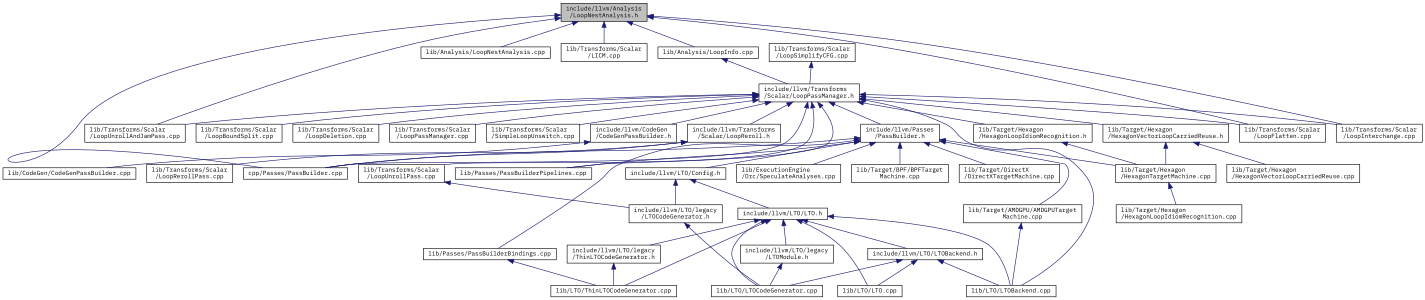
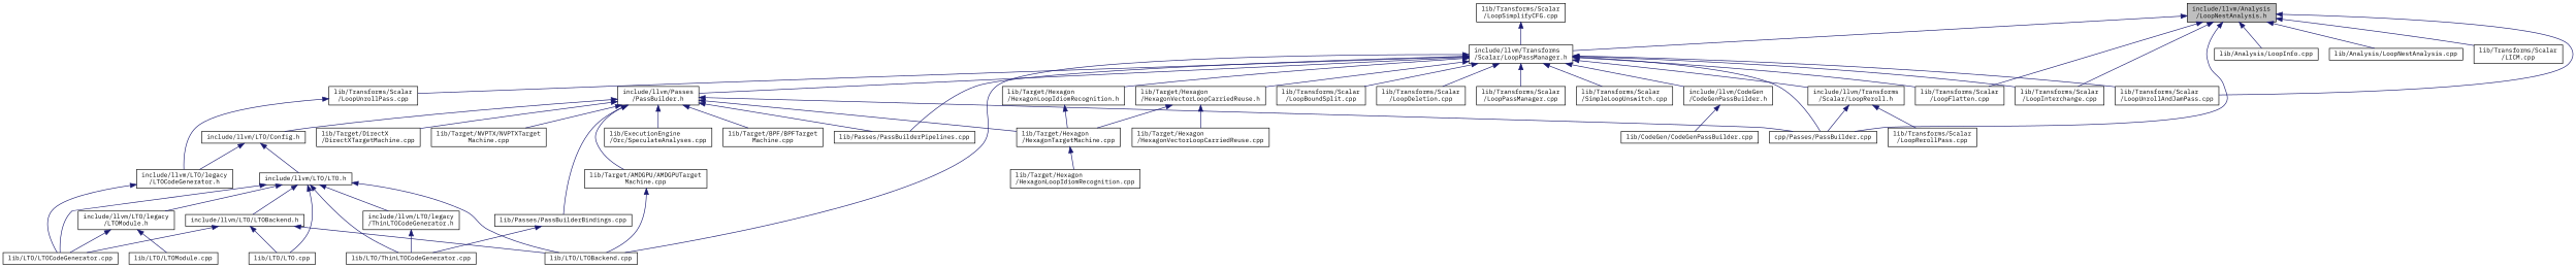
  digraph {
    fontname="IBM Plex Mono"
    node [color=black fontname="IBM Plex Mono" fontsize=10 shape=record]
    edge [color=midnightblue dir=back fontname="IBM Plex Mono" fontsize=10 labelfontname=Helvetica labelfontsize=10 style=solid]
    n1 [fillcolor=grey75 fontcolor=black height=0.2 label="include/llvm/Analysis\l/LoopNestAnalysis.h" style=filled width=0.4]
    n2 [height=0.2 label="include/llvm/Transforms\l/Scalar/LoopPassManager.h" width=0.4]
    n3 [height=0.2 label="cpp/Passes/PassBuilder.cpp" width=0.4]
    n4 [height=0.2 label="lib/Transforms/Scalar\l/LoopFlatten.cpp" width=0.4]
    n5 [height=0.2 label="lib/Transforms/Scalar\l/LoopInterchange.cpp" width=0.4]
    n6 [height=0.2 label="lib/Transforms/Scalar\l/LoopUnrollAndJamPass.cpp" width=0.4]
    n7 [height=0.2 label="lib/Analysis/LoopInfo.cpp" width=0.4]
    n8 [height=0.2 label="lib/Analysis/LoopNestAnalysis.cpp" width=0.4]
    n9 [height=0.2 label="lib/Transforms/Scalar\l/LICM.cpp" width=0.4]
    n10 [height=0.2 label="include/llvm/CodeGen\l/CodeGenPassBuilder.h" width=0.4]
    n11 [height=0.2 label="include/llvm/Passes\l/PassBuilder.h" width=0.4]
    n12 [height=0.2 label="lib/LTO/LTOBackend.cpp" width=0.4]
    n13 [height=0.2 label="lib/Passes/PassBuilderPipelines.cpp" width=0.4]
    n14 [height=0.2 label="include/llvm/Transforms\l/Scalar/LoopReroll.h" width=0.4]
    n15 [height=0.2 label="lib/Target/Hexagon\l/HexagonLoopIdiomRecognition.h" width=0.4]
    n16 [height=0.2 label="lib/Target/Hexagon\l/HexagonVectorLoopCarriedReuse.h" width=0.4]
    n17 [height=0.2 label="lib/Transforms/Scalar\l/LoopBoundSplit.cpp" width=0.4]
    n18 [height=0.2 label="lib/Transforms/Scalar\l/LoopDeletion.cpp" width=0.4]
    n19 [height=0.2 label="lib/Transforms/Scalar\l/LoopPassManager.cpp" width=0.4]
    n20 [height=0.2 label="lib/Transforms/Scalar\l/LoopUnrollPass.cpp" width=0.4]
    n21 [height=0.2 label="lib/Transforms/Scalar\l/SimpleLoopUnswitch.cpp" width=0.4]
    n22 [height=0.2 label="lib/CodeGen/CodeGenPassBuilder.cpp" width=0.4]
    n23 [height=0.2 label="include/llvm/LTO/Config.h" width=0.4]
    n24 [height=0.2 label="lib/ExecutionEngine\l/Orc/SpeculateAnalyses.cpp" width=0.4]
    n25 [height=0.2 label="lib/Passes/PassBuilderBindings.cpp" width=0.4]
    n26 [height=0.2 label="lib/Target/AMDGPU/AMDGPUTarget\lMachine.cpp" width=0.4]
    n27 [height=0.2 label="lib/Target/BPF/BPFTarget\lMachine.cpp" width=0.4]
    n28 [height=0.2 label="lib/Target/DirectX\l/DirectXTargetMachine.cpp" width=0.4]
    n29 [height=0.2 label="lib/Target/Hexagon\l/HexagonTargetMachine.cpp" width=0.4]
+   n30 [height=0.2 label="lib/Target/NVPTX/NVPTXTarget\lMachine.cpp" width=0.4]
    n31 [height=0.2 label="lib/Transforms/Scalar\l/LoopRerollPass.cpp" width=0.4]
    n32 [height=0.2 label="lib/Target/Hexagon\l/HexagonVectorLoopCarriedReuse.cpp" width=0.4]
    n33 [height=0.2 label="lib/Transforms/Scalar\l/LoopSimplifyCFG.cpp" width=0.4]
    n34 [height=0.2 label="include/llvm/LTO/legacy\l/LTOCodeGenerator.h" width=0.4]
    n35 [height=0.2 label="include/llvm/LTO/LTO.h" width=0.4]
    n36 [height=0.2 label="lib/LTO/ThinLTOCodeGenerator.cpp" width=0.4]
    n37 [height=0.2 label="lib/Target/Hexagon\l/HexagonLoopIdiomRecognition.cpp" width=0.4]
    n38 [height=0.2 label="lib/LTO/LTOCodeGenerator.cpp" width=0.4]
    n39 [height=0.2 label="include/llvm/LTO/legacy\l/LTOModule.h" width=0.4]
    n40 [height=0.2 label="include/llvm/LTO/legacy\l/ThinLTOCodeGenerator.h" width=0.4]
    n41 [height=0.2 label="include/llvm/LTO/LTOBackend.h" width=0.4]
    n42 [height=0.2 label="lib/LTO/LTO.cpp" width=0.4]
-   n7 -> n2
+   n43 [height=0.2 label="lib/LTO/LTOModule.cpp" width=0.4]
+   n1 -> n2
    n1 -> n3
    n1 -> n4
    n1 -> n5
    n1 -> n6
    n1 -> n7
    n1 -> n8
    n1 -> n9
    n2 -> n3
    n2 -> n4
    n2 -> n5
    n2 -> n6
    n2 -> n10
    n2 -> n11
    n2 -> n12
    n2 -> n13
    n2 -> n14
    n2 -> n15
    n2 -> n16
    n2 -> n17
    n2 -> n18
    n2 -> n19
    n2 -> n20
    n2 -> n21
    n10 -> n22
    n11 -> n3
    n11 -> n13
    n11 -> n23
    n11 -> n24
    n11 -> n25
    n11 -> n26
    n11 -> n27
    n11 -> n28
    n11 -> n29
+   n11 -> n30
    n14 -> n3
    n14 -> n31
    n15 -> n29
    n16 -> n29
    n16 -> n32
    n20 -> n34
    n23 -> n34
    n23 -> n35
    n25 -> n36
    n26 -> n12
    n29 -> n37
    n33 -> n2
    n34 -> n38
    n35 -> n12
    n35 -> n36
    n35 -> n38
    n35 -> n39
    n35 -> n40
    n35 -> n41
    n35 -> n42
    n39 -> n38
+   n39 -> n43
    n40 -> n36
    n41 -> n12
    n41 -> n38
    n41 -> n42
  }
